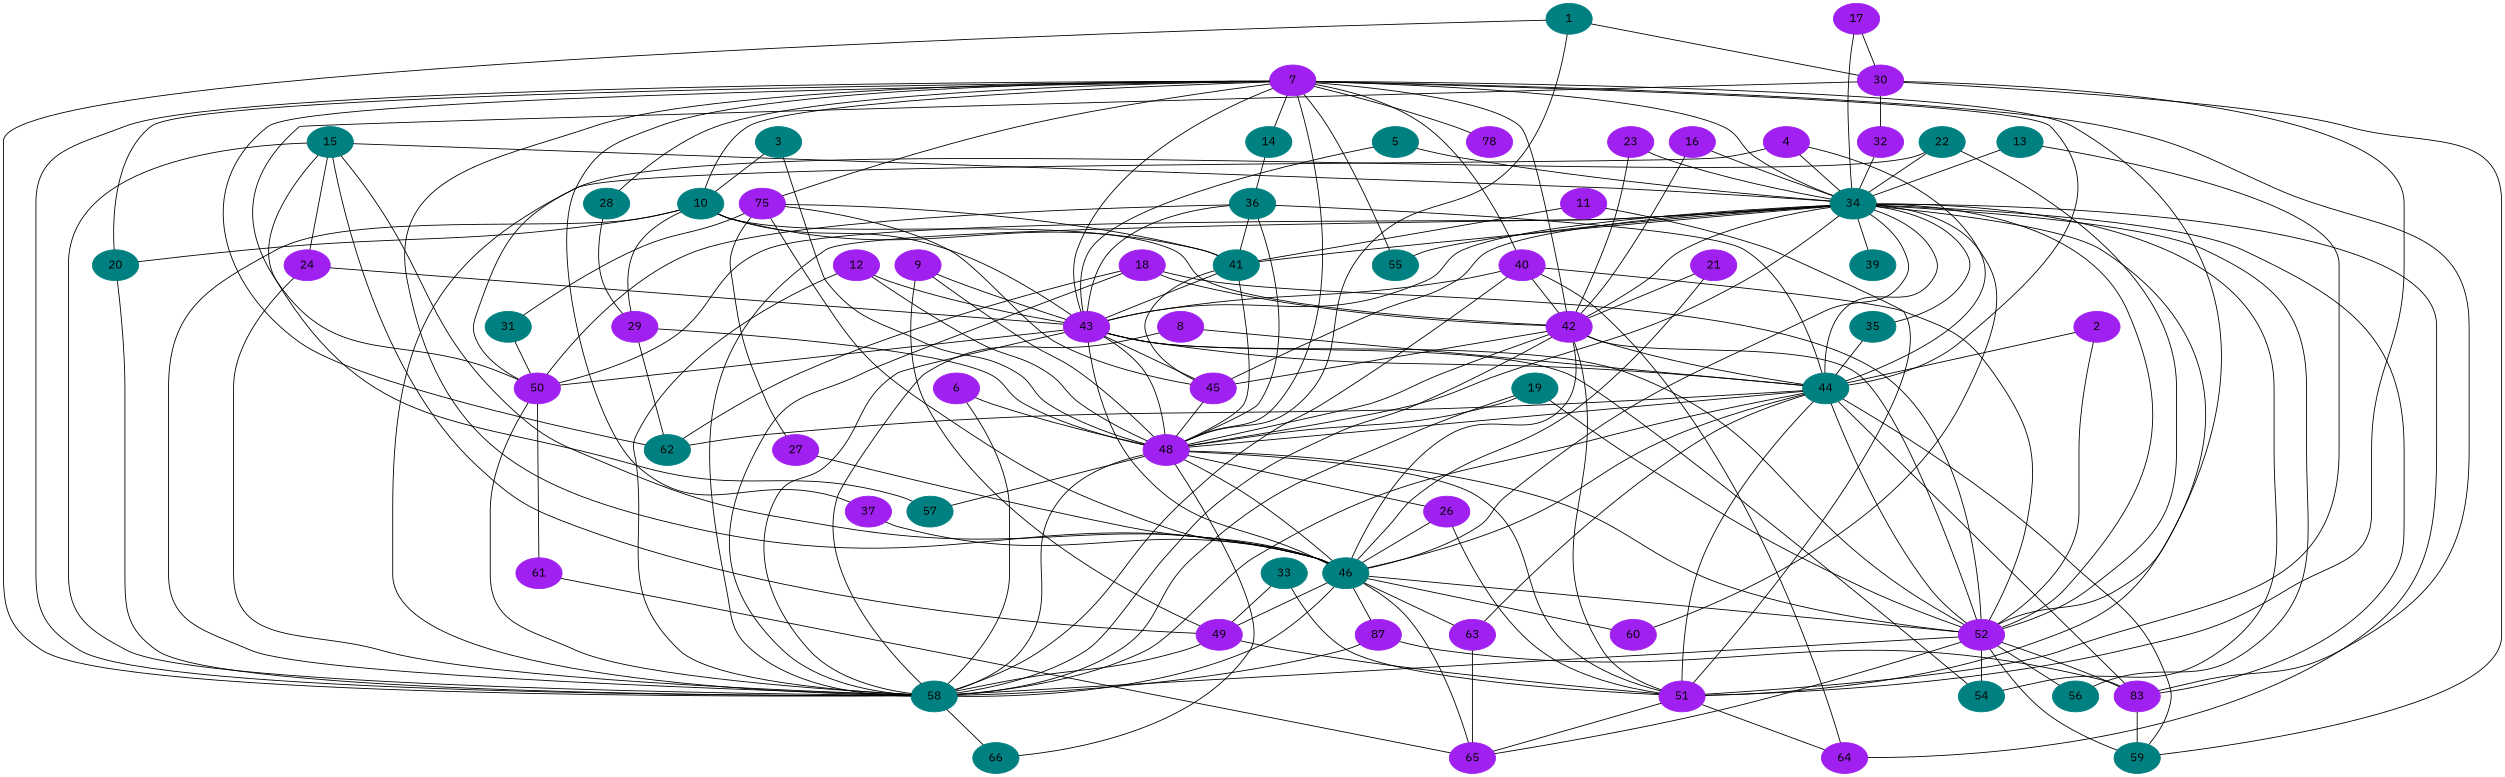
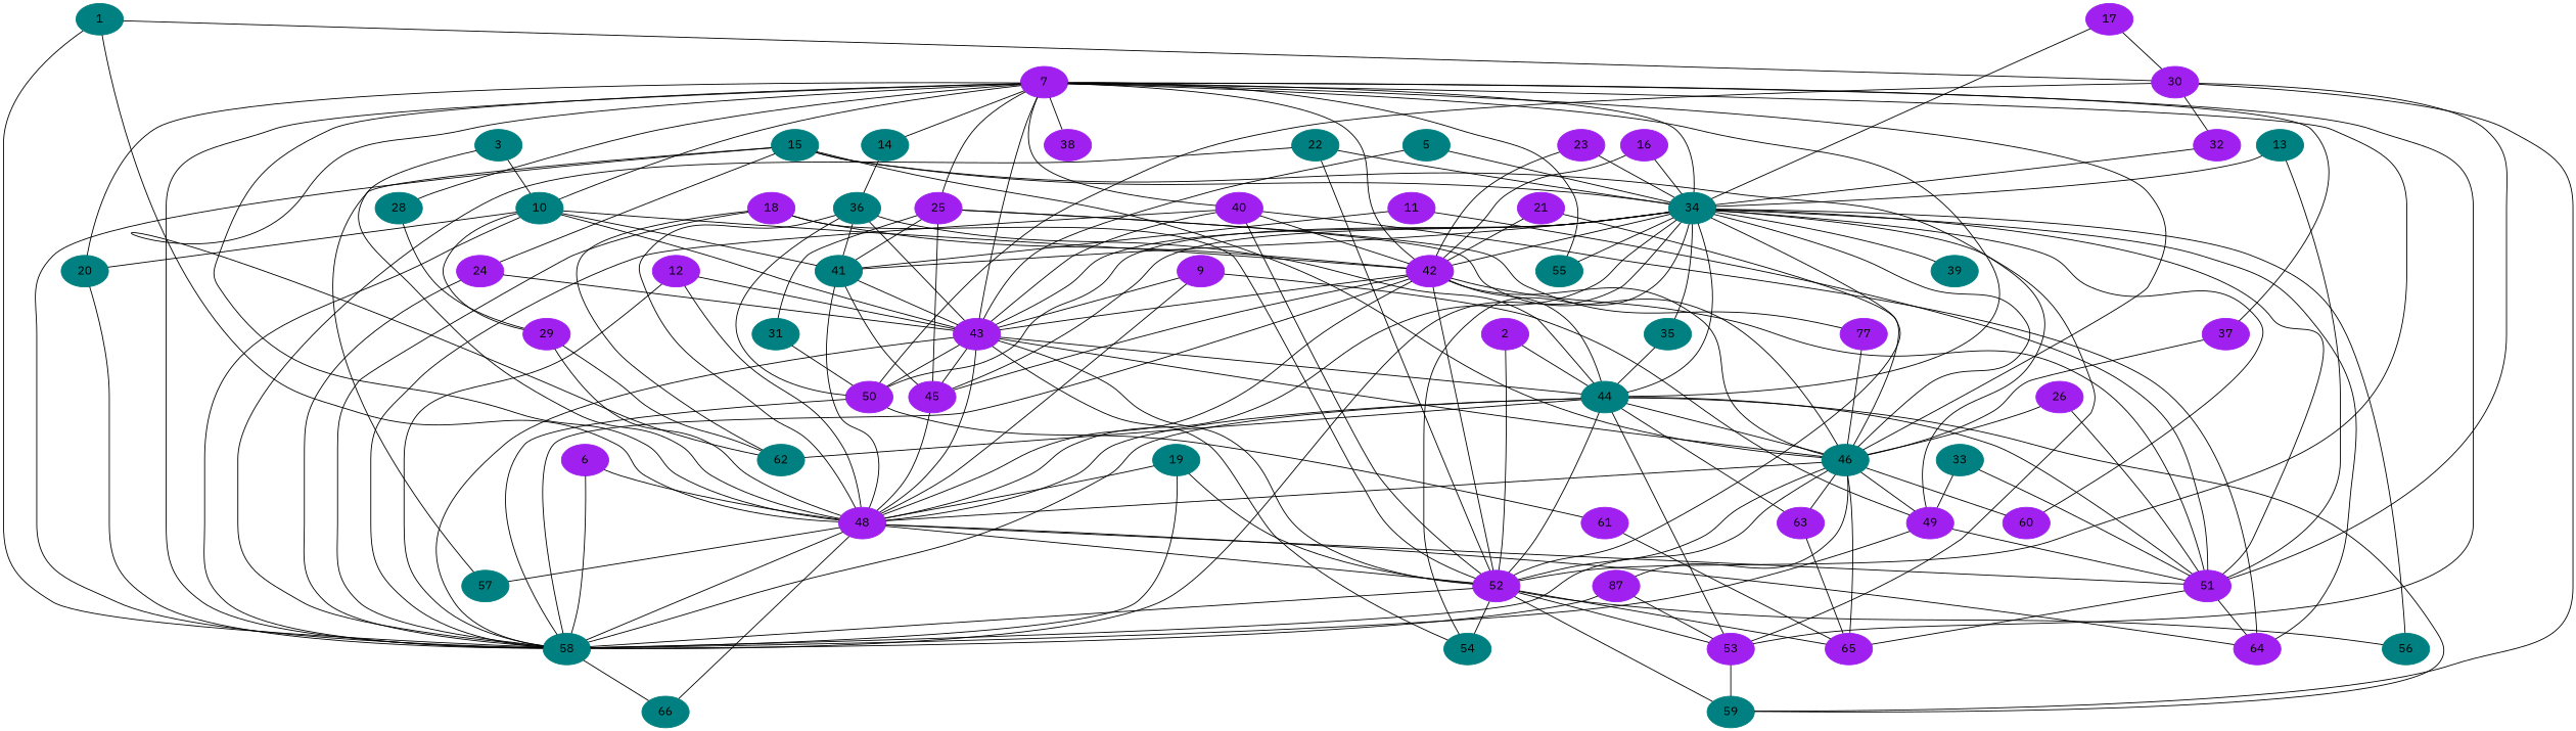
  graph {
    fontname="IBM Plex Sans"
    node [color=purple fontname="IBM Plex Sans" style=filled]
    edge [fontname="IBM Plex Sans" weight=1.0]
    1 [color=teal]
    30
    48
    58 [color=teal]
    50
    51
    32
    59 [color=teal]
    52
    57 [color=teal]
    64
    66 [color=teal]
    44 [color=teal]
    2
    46 [color=teal]
-   53 [label=83]
+   53
    62 [color=teal]
    63
    54 [color=teal]
    56 [color=teal]
    65
    3 [color=teal]
    10 [color=teal]
    43
    20 [color=teal]
    42
    29
    41 [color=teal]
-   4
    34 [color=teal]
    55 [color=teal]
    45
    35 [color=teal]
    39 [color=teal]
    60
    61
    5 [color=teal]
    6
    7
    14 [color=teal]
-   25 [label=75]
+   25
    28 [color=teal]
    37
-   38 [label=78]
+   38
    40
    36 [color=teal]
-   27
+   27 [label=77]
    31 [color=teal]
    49
    n50 [label=87]
-   8
    9
    11
    12
    13 [color=teal]
    15 [color=teal]
    24
    16
    17
    18
    19 [color=teal]
    21
    22 [color=teal]
    23
    26
    33 [color=teal]
    1 -- 30
    1 -- 48
    1 -- 58
    30 -- 50 [weight=2.0]
    30 -- 51 [weight=2.0]
    30 -- 32
    30 -- 59
    48 -- 58 [weight=3.0]
    48 -- 51
    48 -- 52
    48 -- 57 [weight=2.0]
-   48 -- 26
+   48 -- 64
    48 -- 66
    58 -- 66
    50 -- 58
    50 -- 61
    51 -- 64
    51 -- 65
    32 -- 34
    52 -- 58
    52 -- 59
    52 -- 53
    52 -- 54 [weight=2.0]
    52 -- 56
    52 -- 65
    44 -- 48
    44 -- 58
    44 -- 51
    44 -- 59
    44 -- 52
    44 -- 46
    44 -- 53 [weight=2.0]
    44 -- 62
    44 -- 63
    2 -- 52
    2 -- 44
    46 -- 48
    46 -- 58 [weight=2.0]
    46 -- 52
    46 -- 63
    46 -- 65
    46 -- 60
    46 -- 49
    46 -- n50
    53 -- 59 [weight=2.0]
    63 -- 65
    3 -- 48
    3 -- 10
    10 -- 58
    10 -- 43
    10 -- 20
    10 -- 42
    10 -- 29
    10 -- 41
    43 -- 48 [weight=2.0]
    43 -- 58
    43 -- 50
    43 -- 52
    43 -- 44
    43 -- 46
    43 -- 54
    43 -- 45
    20 -- 58
    42 -- 48
    42 -- 58 [weight=2.0]
    42 -- 51
    42 -- 52
    42 -- 44 [weight=2.0]
    42 -- 46
+   42 -- 43
    42 -- 45
    29 -- 48
    29 -- 62
    41 -- 48
    41 -- 43
    41 -- 45
-   4 -- 50
-   4 -- 44
-   4 -- 34
    34 -- 48
    34 -- 58
    34 -- 50
    34 -- 51
    34 -- 52
    34 -- 64
    34 -- 44 [weight=2.0]
    34 -- 46
    34 -- 53
    34 -- 54
    34 -- 56
    34 -- 43
    34 -- 42
    34 -- 41
    34 -- 55
    34 -- 45
    34 -- 35
    34 -- 39
    34 -- 60
    45 -- 48
    35 -- 44
    61 -- 65
    5 -- 43
    5 -- 34
    6 -- 48
    6 -- 58
    7 -- 48 [weight=2.0]
    7 -- 58 [weight=3.0]
    7 -- 52 [weight=2.0]
    7 -- 44 [weight=3.0]
    7 -- 46 [weight=2.0]
    7 -- 53
    7 -- 62
    7 -- 10
    7 -- 43 [weight=2.0]
    7 -- 20
    7 -- 42 [weight=2.0]
    7 -- 34 [weight=2.0]
    7 -- 55
    7 -- 14
    7 -- 25 [weight=2.0]
    7 -- 28
    7 -- 37
    7 -- 38
    7 -- 40
    14 -- 36
    25 -- 46
    25 -- 41
    25 -- 45
    25 -- 27
    25 -- 31
    28 -- 29
    37 -- 46
    40 -- 58
    40 -- 52
    40 -- 64
    40 -- 43
    40 -- 42
    36 -- 48
    36 -- 50
    36 -- 44
    36 -- 43
    36 -- 41
    27 -- 46
    31 -- 50
    49 -- 58
    49 -- 51
    n50 -- 58
    n50 -- 53
-   8 -- 58
-   8 -- 44
    9 -- 48
    9 -- 43
    9 -- 49
    11 -- 51
    11 -- 41
    12 -- 48
    12 -- 58
    12 -- 43
    13 -- 51
    13 -- 34
    15 -- 58
    15 -- 57
    15 -- 46
    15 -- 34
    15 -- 49
    15 -- 24
    24 -- 58
    24 -- 43
    16 -- 42
    16 -- 34
    17 -- 30
    17 -- 34
    18 -- 58
    18 -- 52
    18 -- 62
    18 -- 42
    19 -- 48
    19 -- 58
    19 -- 52
    21 -- 46
    21 -- 42
    22 -- 58
    22 -- 52
    22 -- 34 [weight=2.0]
    23 -- 42
    23 -- 34
    26 -- 51
    26 -- 46
    33 -- 51
    33 -- 49
  }
